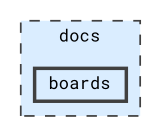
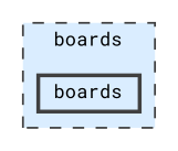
  digraph {
    compound=true
    rankdir=LR
    fontname="Roboto Mono"
    n1 [color=grey25 fillcolor="#daedff" fontname="Roboto Mono" fontsize=10 height=0.2 label=boards shape=box style="filled,bold" width=0.4]
    subgraph cluster_1 {
      bgcolor="#daedff"
      fontsize=10
-     label=docs
+     label=boards
      pencolor=grey25
      style="filled,dashed"
      n1
    }
  }
